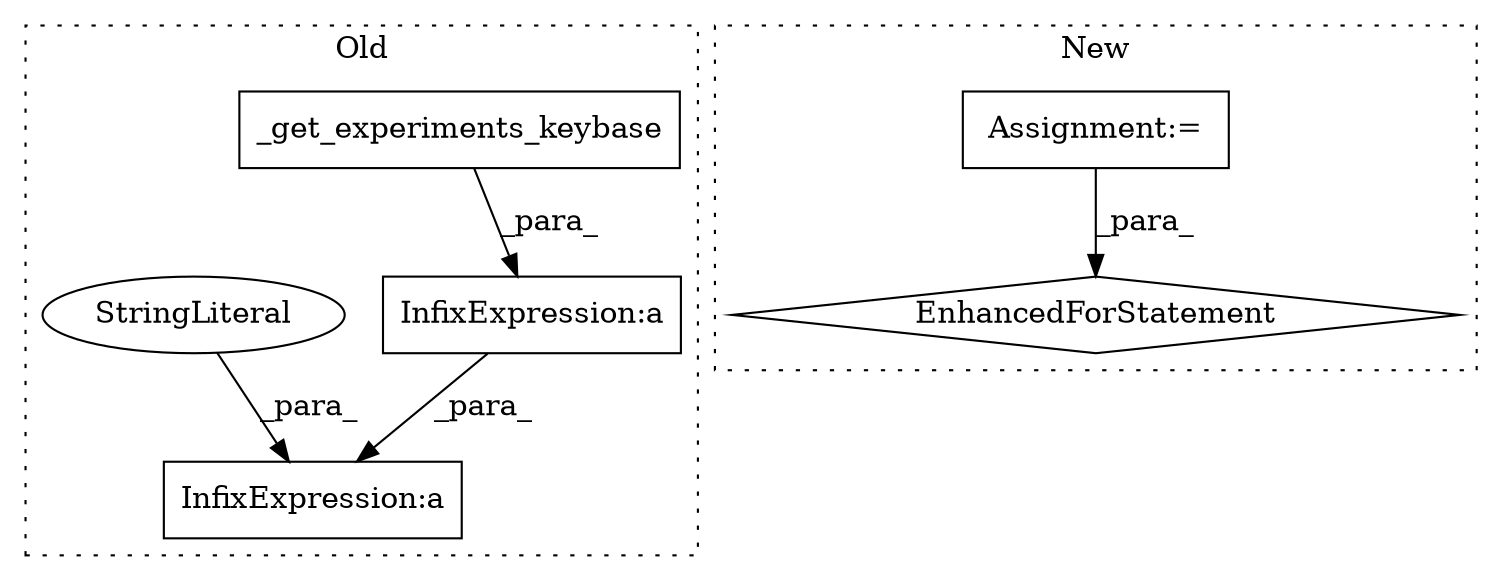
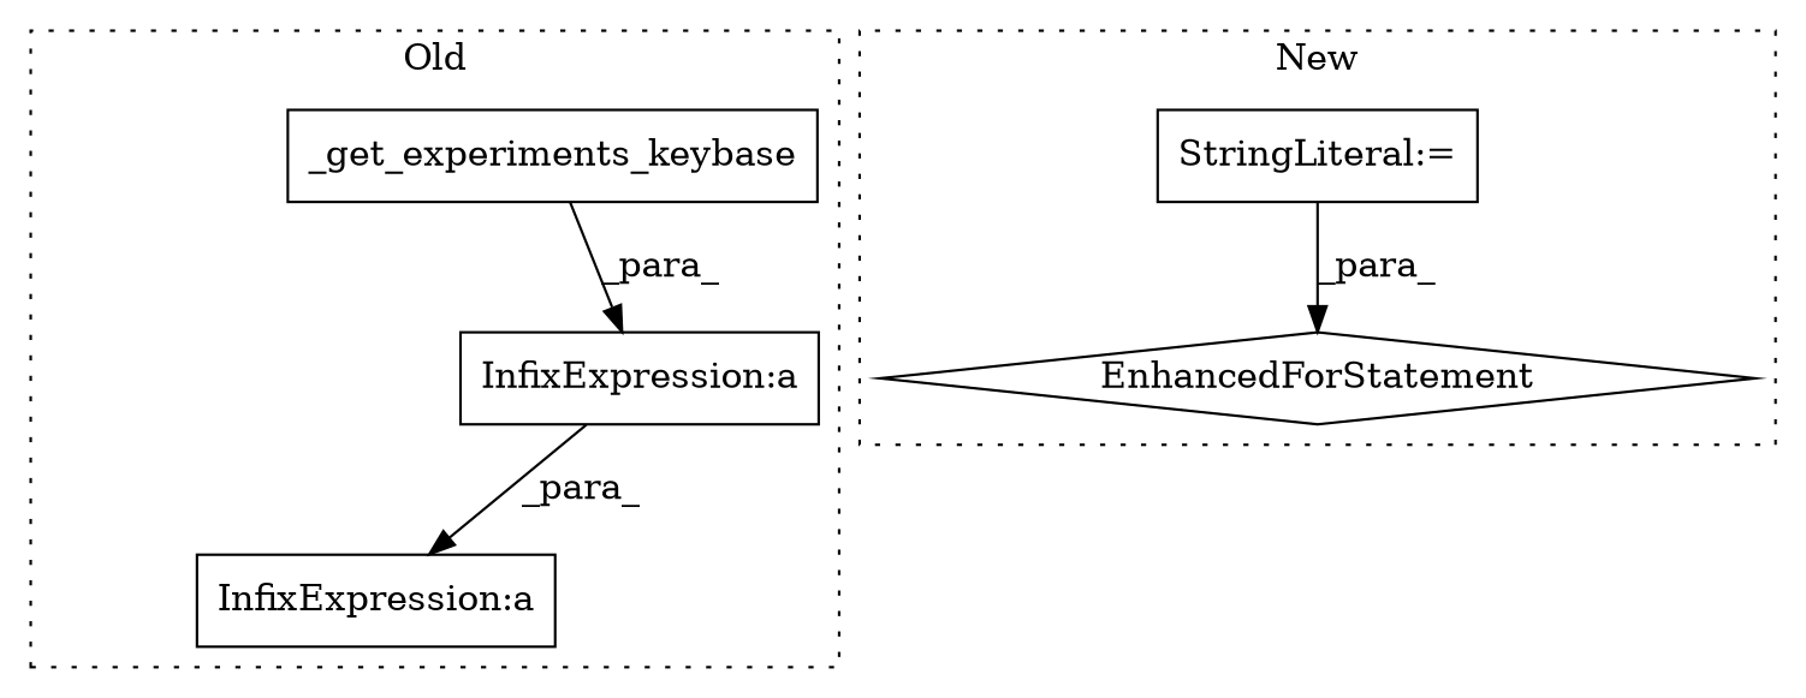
  digraph {
    node [a=27 l=3 s="5870,5995" shape=box]
    n1 [a=32 l=26 label=_get_experiments_keybase s=5888]
    n2 [label="InfixExpression:a" s=5932]
-   n3 [a=45 l=16 label=StringLiteral s=5935 shape=ellipse]
    n4 [label="InfixExpression:a" s=5914]
    n5 [a=70 l="83,2" label=EnhancedForStatement shape=diamond]
-   n6 [a=7 l="83,2" label="Assignment:="]
+   n6 [a=7 l="83,2" label="StringLiteral:="]
    subgraph cluster_1 {
      label=Old
      style=dotted
      n1
      n2
-     n3
      n4
    }
    subgraph cluster_2 {
      label=New
      style=dotted
      n5
      n6
    }
    n1 -> n4 [label=_para_]
-   n3 -> n2 [label=_para_]
    n4 -> n2 [label=_para_]
    n6 -> n5 [label=_para_]
  }
